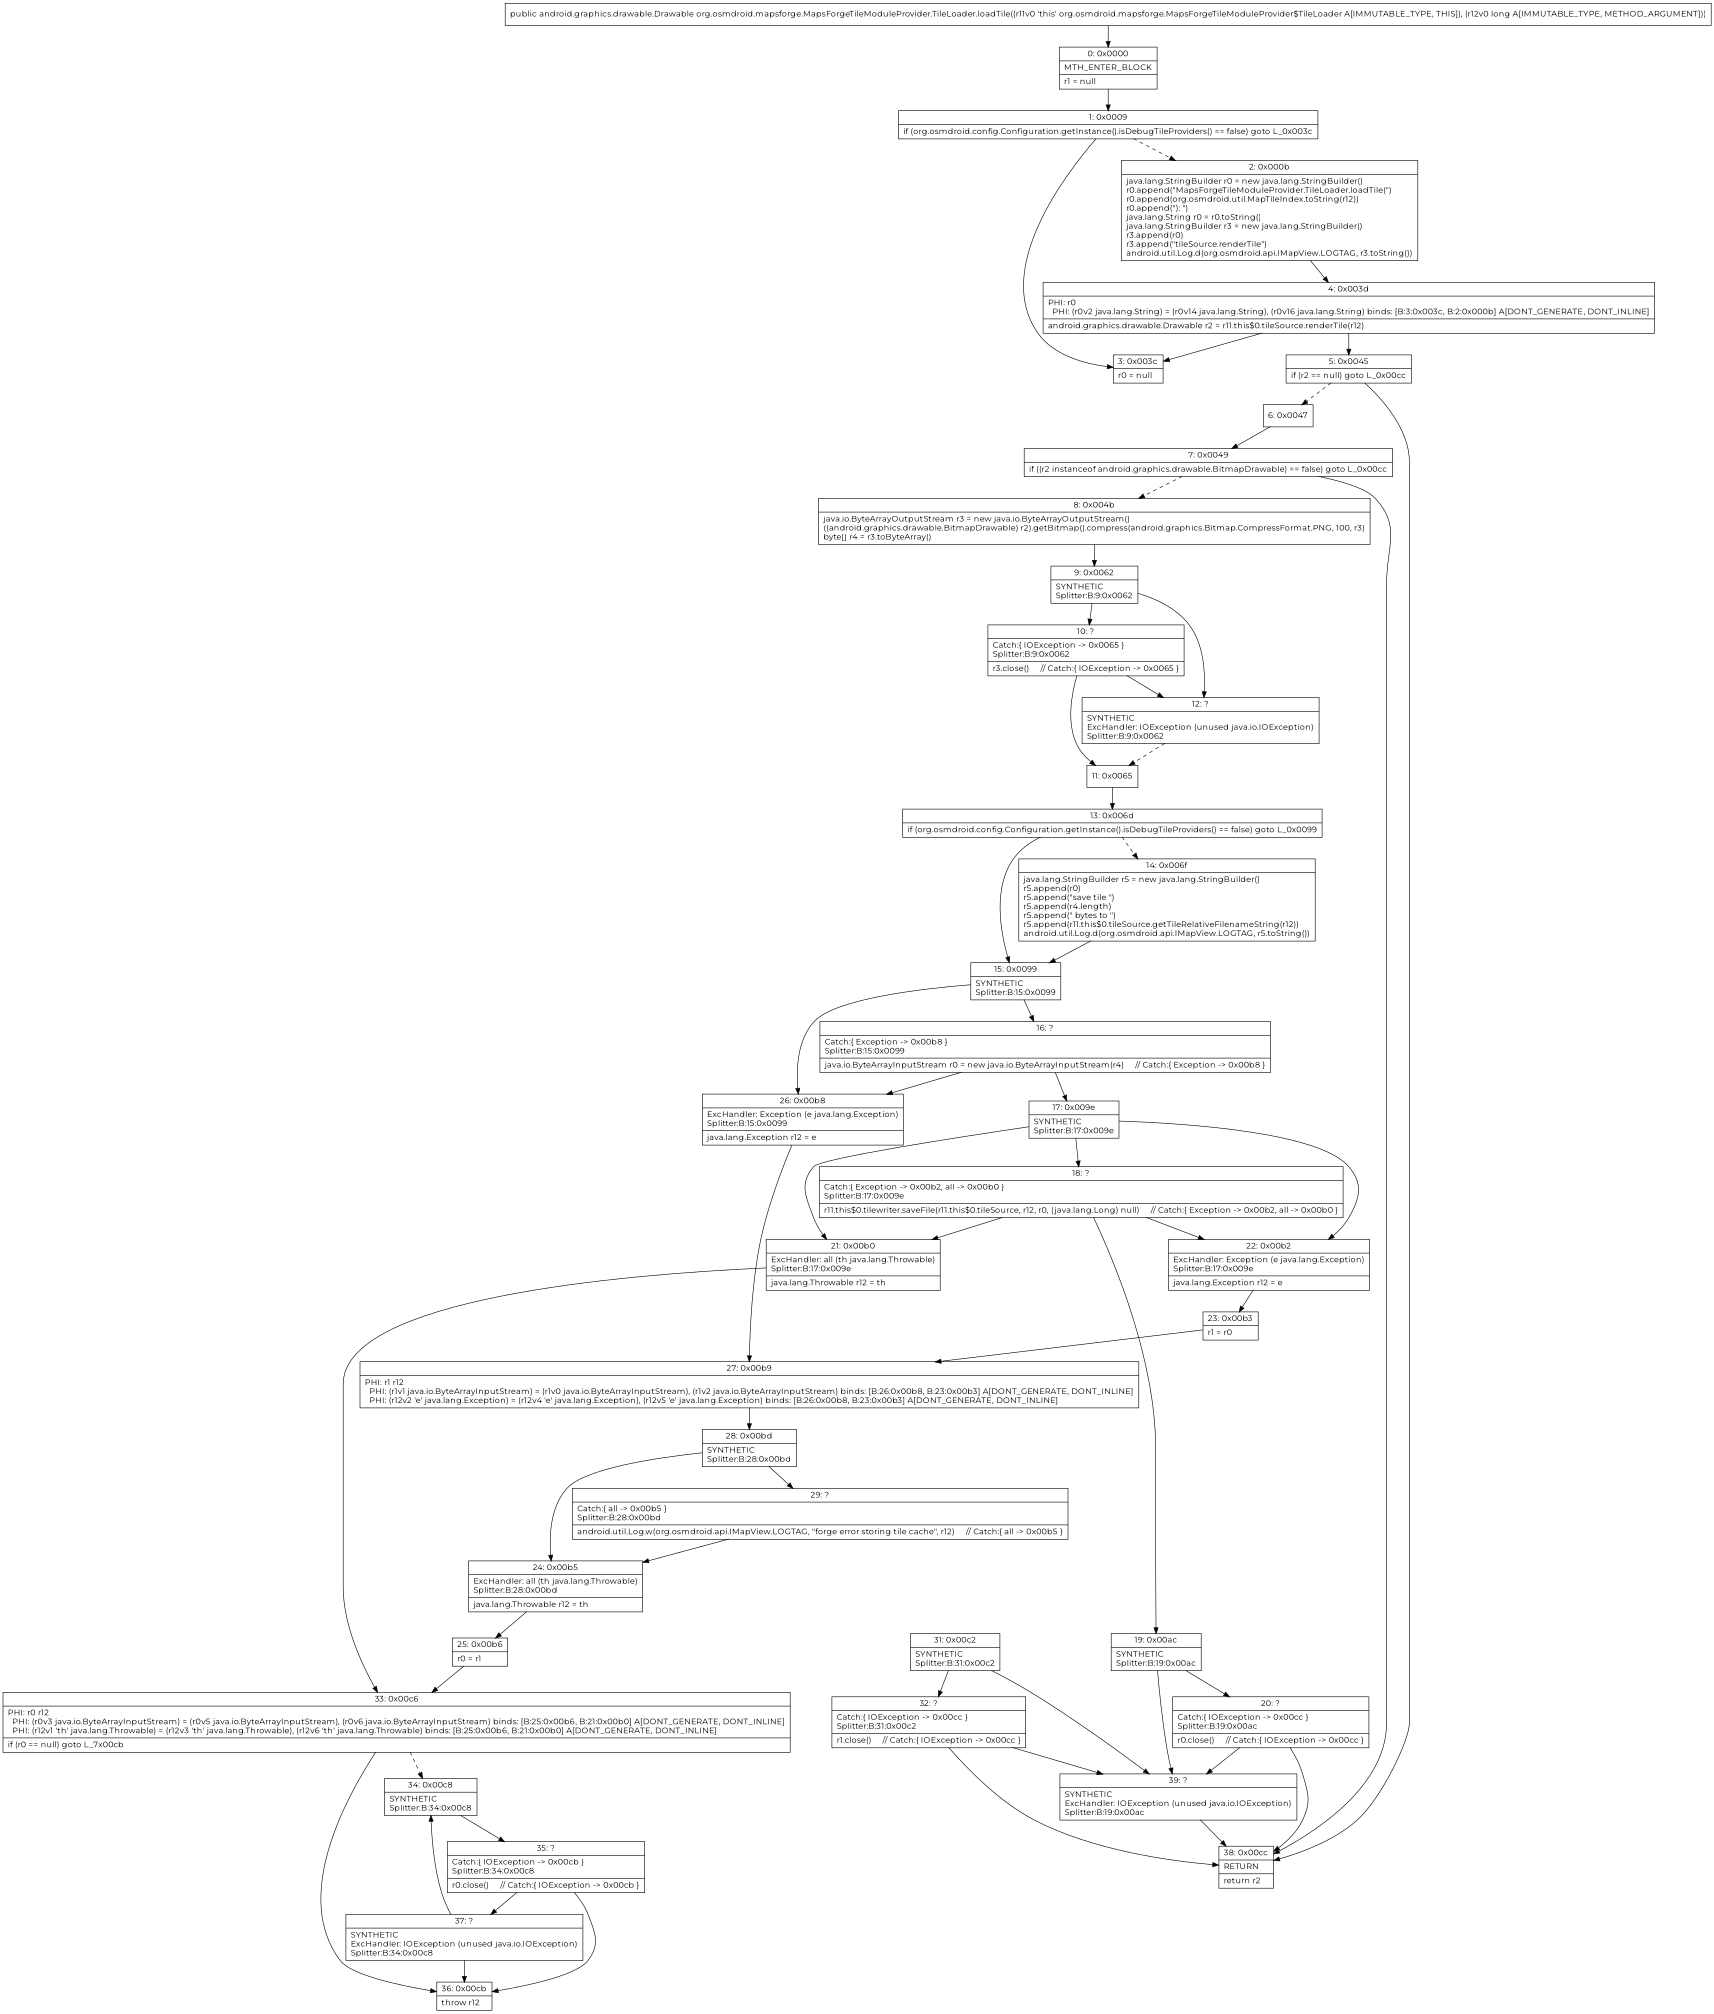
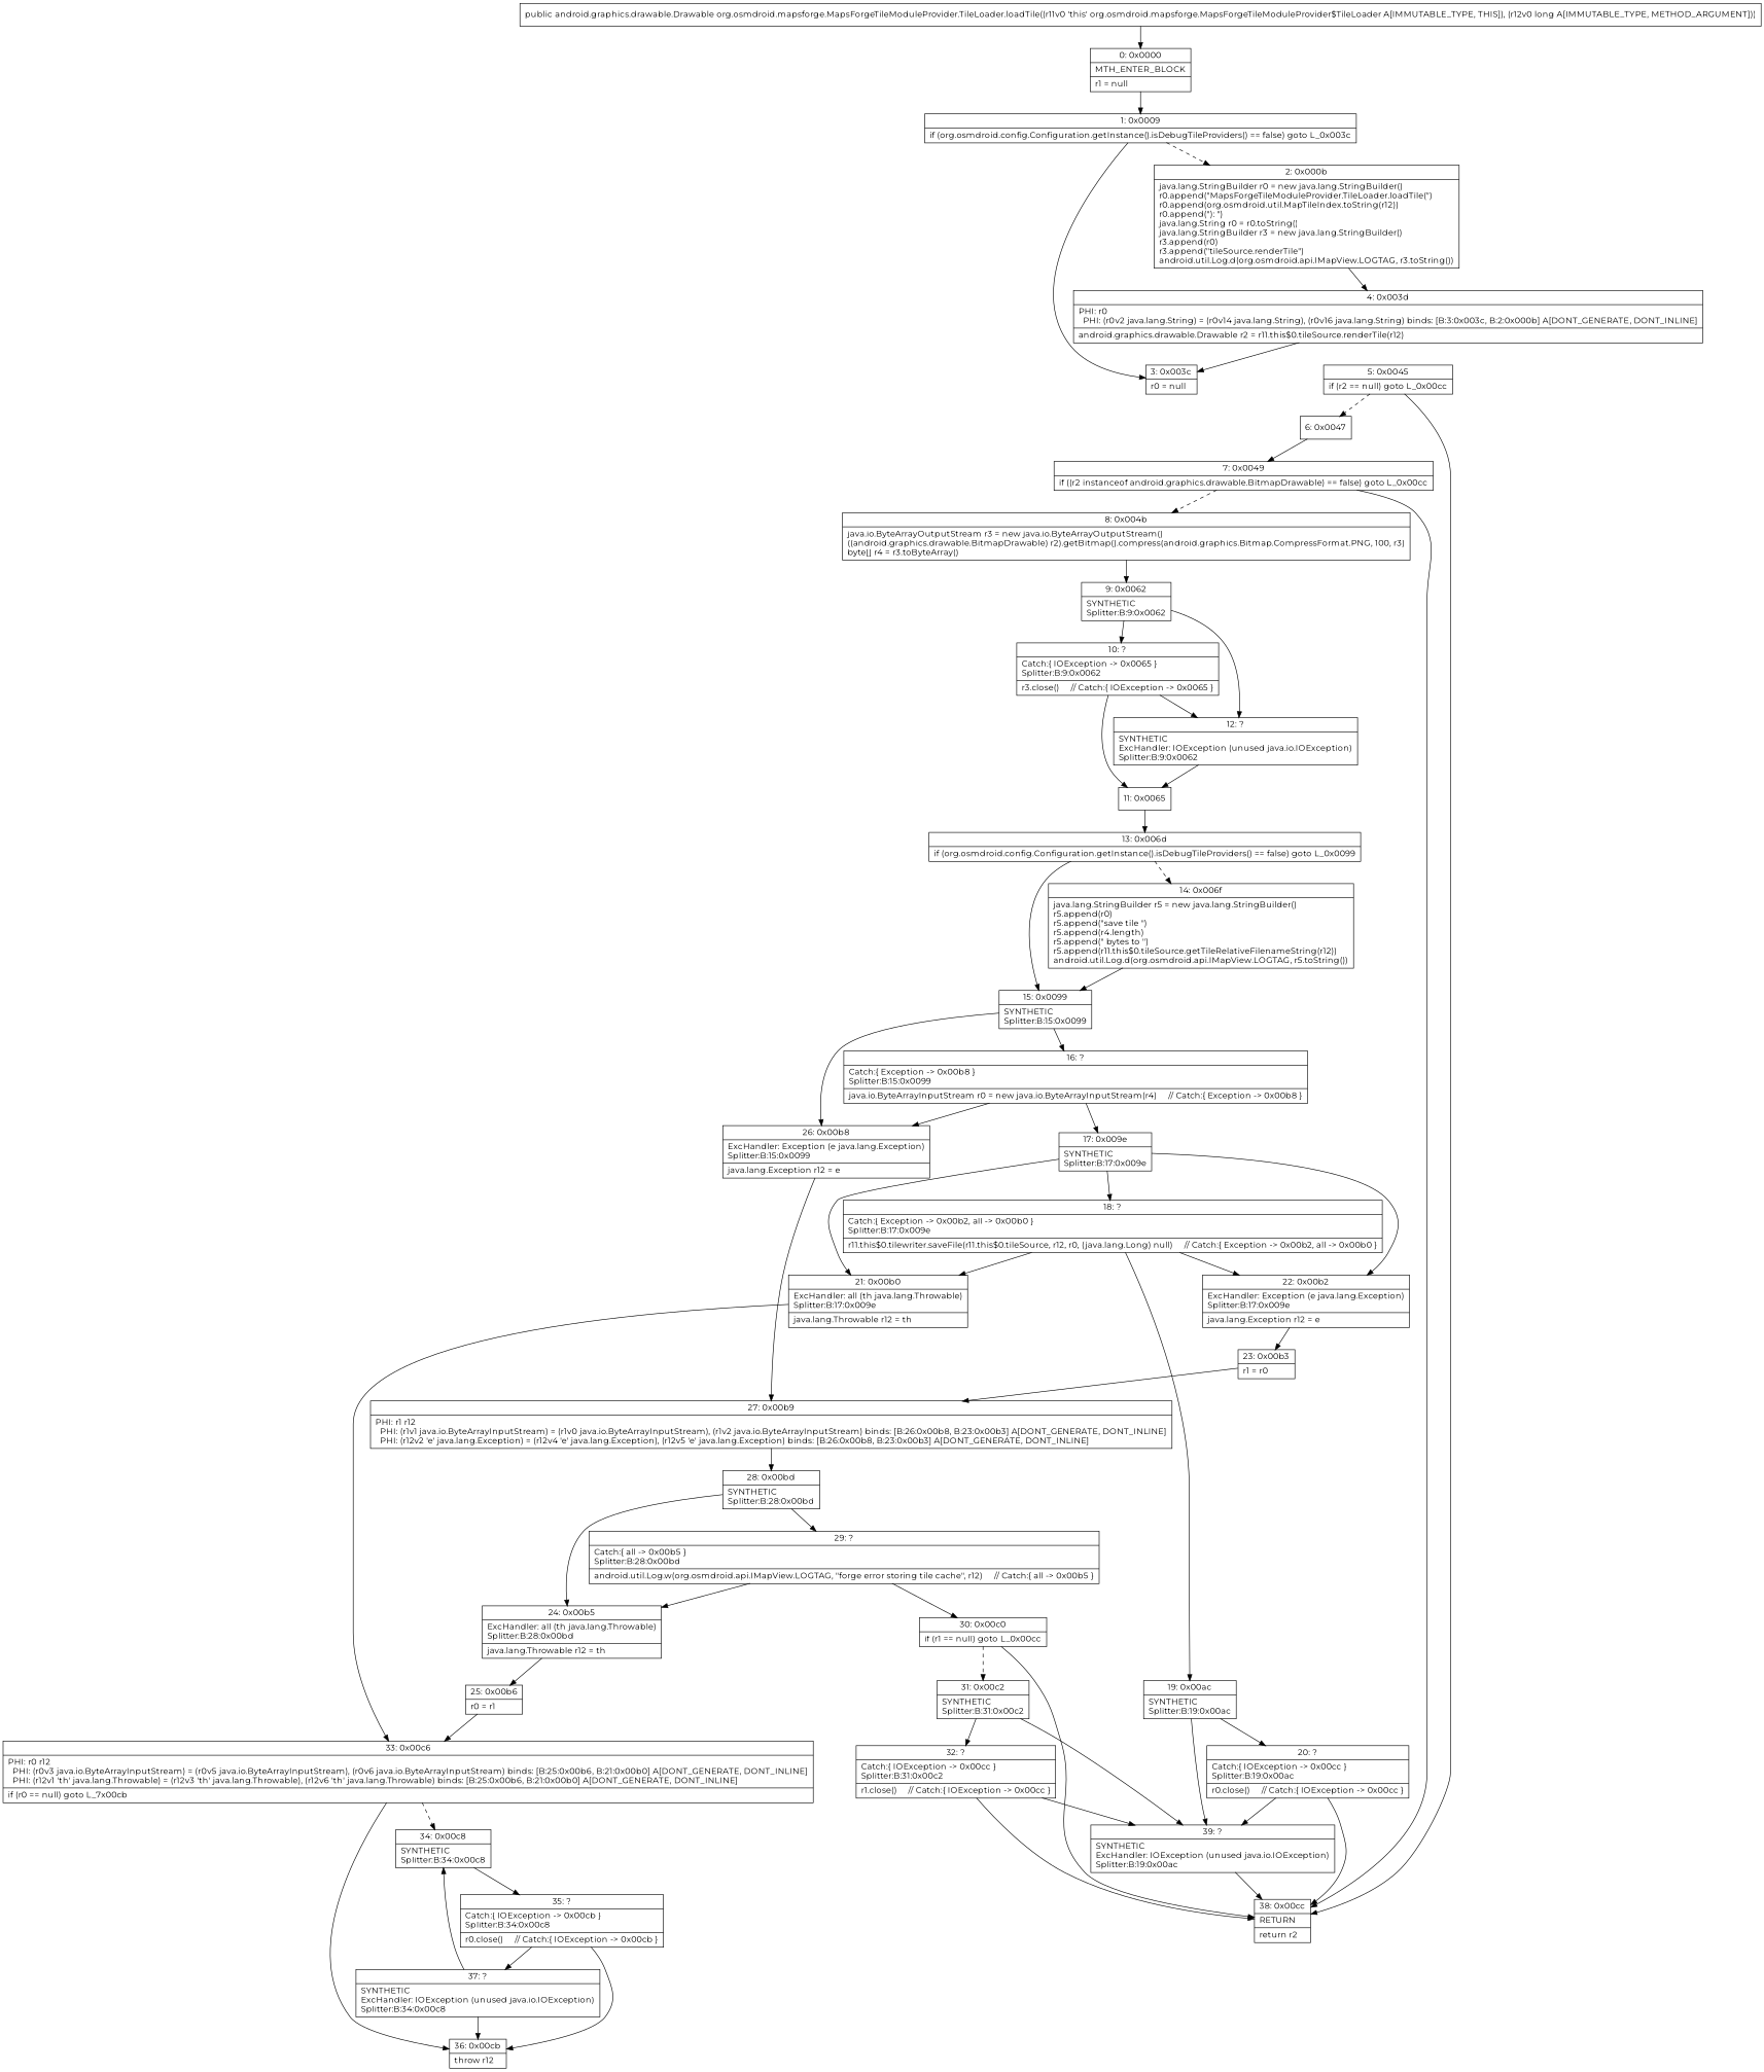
  digraph {
    fontname=Montserrat
    node [fontname=Montserrat shape=record]
    edge [fontname=Montserrat]
    n1 [label="{0\:\ 0x0000|MTH_ENTER_BLOCK\l|r1 = null\l}"]
    n2 [label="{1\:\ 0x0009|if (org.osmdroid.config.Configuration.getInstance().isDebugTileProviders() == false) goto L_0x003c\l}"]
    n3 [label="{2\:\ 0x000b|java.lang.StringBuilder r0 = new java.lang.StringBuilder()\lr0.append(\"MapsForgeTileModuleProvider.TileLoader.loadTile(\")\lr0.append(org.osmdroid.util.MapTileIndex.toString(r12))\lr0.append(\"): \")\ljava.lang.String r0 = r0.toString()\ljava.lang.StringBuilder r3 = new java.lang.StringBuilder()\lr3.append(r0)\lr3.append(\"tileSource.renderTile\")\landroid.util.Log.d(org.osmdroid.api.IMapView.LOGTAG, r3.toString())\l}"]
    n4 [label="{3\:\ 0x003c|r0 = null\l}"]
    n5 [label="{4\:\ 0x003d|PHI: r0 \l  PHI: (r0v2 java.lang.String) = (r0v14 java.lang.String), (r0v16 java.lang.String) binds: [B:3:0x003c, B:2:0x000b] A[DONT_GENERATE, DONT_INLINE]\l|android.graphics.drawable.Drawable r2 = r11.this$0.tileSource.renderTile(r12)\l}"]
    n6 [label="{5\:\ 0x0045|if (r2 == null) goto L_0x00cc\l}"]
    n7 [label="{6\:\ 0x0047}"]
    n8 [label="{38\:\ 0x00cc|RETURN\l|return r2\l}"]
    n9 [label="{7\:\ 0x0049|if ((r2 instanceof android.graphics.drawable.BitmapDrawable) == false) goto L_0x00cc\l}"]
    n10 [label="{8\:\ 0x004b|java.io.ByteArrayOutputStream r3 = new java.io.ByteArrayOutputStream()\l((android.graphics.drawable.BitmapDrawable) r2).getBitmap().compress(android.graphics.Bitmap.CompressFormat.PNG, 100, r3)\lbyte[] r4 = r3.toByteArray()\l}"]
    n11 [label="{9\:\ 0x0062|SYNTHETIC\lSplitter:B:9:0x0062\l}"]
    n12 [label="{10\:\ ?|Catch:\{ IOException \-\> 0x0065 \}\lSplitter:B:9:0x0062\l|r3.close()     \/\/ Catch:\{ IOException \-\> 0x0065 \}\l}"]
    n13 [label="{12\:\ ?|SYNTHETIC\lExcHandler: IOException (unused java.io.IOException)\lSplitter:B:9:0x0062\l}"]
    n14 [label="{11\:\ 0x0065}"]
    n15 [label="{13\:\ 0x006d|if (org.osmdroid.config.Configuration.getInstance().isDebugTileProviders() == false) goto L_0x0099\l}"]
    n16 [label="{14\:\ 0x006f|java.lang.StringBuilder r5 = new java.lang.StringBuilder()\lr5.append(r0)\lr5.append(\"save tile \")\lr5.append(r4.length)\lr5.append(\" bytes to \")\lr5.append(r11.this$0.tileSource.getTileRelativeFilenameString(r12))\landroid.util.Log.d(org.osmdroid.api.IMapView.LOGTAG, r5.toString())\l}"]
    n17 [label="{15\:\ 0x0099|SYNTHETIC\lSplitter:B:15:0x0099\l}"]
    n18 [label="{16\:\ ?|Catch:\{ Exception \-\> 0x00b8 \}\lSplitter:B:15:0x0099\l|java.io.ByteArrayInputStream r0 = new java.io.ByteArrayInputStream(r4)     \/\/ Catch:\{ Exception \-\> 0x00b8 \}\l}"]
    n19 [label="{26\:\ 0x00b8|ExcHandler: Exception (e java.lang.Exception)\lSplitter:B:15:0x0099\l|java.lang.Exception r12 = e\l}"]
    n20 [label="{17\:\ 0x009e|SYNTHETIC\lSplitter:B:17:0x009e\l}"]
    n21 [label="{27\:\ 0x00b9|PHI: r1 r12 \l  PHI: (r1v1 java.io.ByteArrayInputStream) = (r1v0 java.io.ByteArrayInputStream), (r1v2 java.io.ByteArrayInputStream) binds: [B:26:0x00b8, B:23:0x00b3] A[DONT_GENERATE, DONT_INLINE]\l  PHI: (r12v2 'e' java.lang.Exception) = (r12v4 'e' java.lang.Exception), (r12v5 'e' java.lang.Exception) binds: [B:26:0x00b8, B:23:0x00b3] A[DONT_GENERATE, DONT_INLINE]\l}"]
    n22 [label="{18\:\ ?|Catch:\{ Exception \-\> 0x00b2, all \-\> 0x00b0 \}\lSplitter:B:17:0x009e\l|r11.this$0.tilewriter.saveFile(r11.this$0.tileSource, r12, r0, (java.lang.Long) null)     \/\/ Catch:\{ Exception \-\> 0x00b2, all \-\> 0x00b0 \}\l}"]
    n23 [label="{21\:\ 0x00b0|ExcHandler: all (th java.lang.Throwable)\lSplitter:B:17:0x009e\l|java.lang.Throwable r12 = th\l}"]
    n24 [label="{22\:\ 0x00b2|ExcHandler: Exception (e java.lang.Exception)\lSplitter:B:17:0x009e\l|java.lang.Exception r12 = e\l}"]
    n25 [label="{19\:\ 0x00ac|SYNTHETIC\lSplitter:B:19:0x00ac\l}"]
    n26 [label="{33\:\ 0x00c6|PHI: r0 r12 \l  PHI: (r0v3 java.io.ByteArrayInputStream) = (r0v5 java.io.ByteArrayInputStream), (r0v6 java.io.ByteArrayInputStream) binds: [B:25:0x00b6, B:21:0x00b0] A[DONT_GENERATE, DONT_INLINE]\l  PHI: (r12v1 'th' java.lang.Throwable) = (r12v3 'th' java.lang.Throwable), (r12v6 'th' java.lang.Throwable) binds: [B:25:0x00b6, B:21:0x00b0] A[DONT_GENERATE, DONT_INLINE]\l|if (r0 == null) goto L_7x00cb\l}"]
    n27 [label="{23\:\ 0x00b3|r1 = r0\l}"]
    n28 [label="{20\:\ ?|Catch:\{ IOException \-\> 0x00cc \}\lSplitter:B:19:0x00ac\l|r0.close()     \/\/ Catch:\{ IOException \-\> 0x00cc \}\l}"]
    n29 [label="{39\:\ ?|SYNTHETIC\lExcHandler: IOException (unused java.io.IOException)\lSplitter:B:19:0x00ac\l}"]
    n30 [label="{34\:\ 0x00c8|SYNTHETIC\lSplitter:B:34:0x00c8\l}"]
    n31 [label="{36\:\ 0x00cb|throw r12\l}"]
    n32 [label="{28\:\ 0x00bd|SYNTHETIC\lSplitter:B:28:0x00bd\l}"]
    n33 [label="{24\:\ 0x00b5|ExcHandler: all (th java.lang.Throwable)\lSplitter:B:28:0x00bd\l|java.lang.Throwable r12 = th\l}"]
    n34 [label="{25\:\ 0x00b6|r0 = r1\l}"]
    n35 [label="{29\:\ ?|Catch:\{ all \-\> 0x00b5 \}\lSplitter:B:28:0x00bd\l|android.util.Log.w(org.osmdroid.api.IMapView.LOGTAG, \"forge error storing tile cache\", r12)     \/\/ Catch:\{ all \-\> 0x00b5 \}\l}"]
+   n36 [label="{30\:\ 0x00c0|if (r1 == null) goto L_0x00cc\l}"]
    n37 [label="{31\:\ 0x00c2|SYNTHETIC\lSplitter:B:31:0x00c2\l}"]
    n38 [label="{32\:\ ?|Catch:\{ IOException \-\> 0x00cc \}\lSplitter:B:31:0x00c2\l|r1.close()     \/\/ Catch:\{ IOException \-\> 0x00cc \}\l}"]
    n39 [label="{35\:\ ?|Catch:\{ IOException \-\> 0x00cb \}\lSplitter:B:34:0x00c8\l|r0.close()     \/\/ Catch:\{ IOException \-\> 0x00cb \}\l}"]
    n40 [label="{37\:\ ?|SYNTHETIC\lExcHandler: IOException (unused java.io.IOException)\lSplitter:B:34:0x00c8\l}"]
    n41 [label="{public android.graphics.drawable.Drawable org.osmdroid.mapsforge.MapsForgeTileModuleProvider.TileLoader.loadTile((r11v0 'this' org.osmdroid.mapsforge.MapsForgeTileModuleProvider$TileLoader A[IMMUTABLE_TYPE, THIS]), (r12v0 long A[IMMUTABLE_TYPE, METHOD_ARGUMENT])) }"]
    n1 -> n2
    n2 -> n3 [style=dashed]
    n2 -> n4
    n3 -> n5
    n5 -> n4
-   n5 -> n6
    n6 -> n7 [style=dashed]
    n6 -> n8
    n7 -> n9
    n9 -> n8
    n9 -> n10 [style=dashed]
    n10 -> n11
    n11 -> n12
    n11 -> n13
    n12 -> n13
    n12 -> n14
-   n13 -> n14 [style=dashed]
+   n13 -> n14
    n14 -> n15
    n15 -> n16 [style=dashed]
    n15 -> n17
    n16 -> n17
    n17 -> n18
    n17 -> n19
    n18 -> n19
    n18 -> n20
    n19 -> n21
    n20 -> n22
    n20 -> n23
    n20 -> n24
    n21 -> n32
    n22 -> n23
    n22 -> n24
    n22 -> n25
    n23 -> n26
    n24 -> n27
    n25 -> n28
    n25 -> n29
    n26 -> n30 [style=dashed]
    n26 -> n31
    n27 -> n21
    n28 -> n8
    n28 -> n29
    n29 -> n8
    n30 -> n39
    n32 -> n33
    n32 -> n35
    n33 -> n34
    n34 -> n26
    n35 -> n33
+   n35 -> n36
+   n36 -> n8
+   n36 -> n37 [style=dashed]
    n37 -> n29
    n37 -> n38
    n38 -> n8
    n38 -> n29
    n39 -> n31
    n39 -> n40
    n40 -> n30
    n40 -> n31
    n41 -> n1
  }
